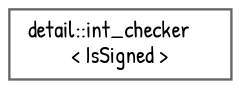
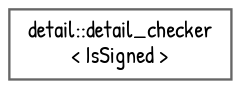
  digraph {
    rankdir=LR
    fontname="Patrick Hand"
-   n1 [color=grey40 fillcolor=white fontname="Patrick Hand" fontsize=10 height=0.2 label="detail::int_checker\l\< IsSigned \>" shape=box style=filled width=0.4]
+   n1 [color=grey40 fillcolor=white fontname="Patrick Hand" fontsize=10 height=0.2 label="detail::detail_checker\l\< IsSigned \>" shape=box style=filled width=0.4]
  }
